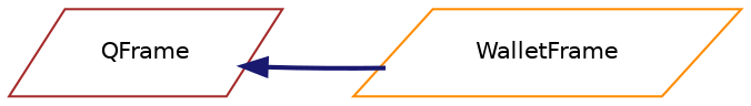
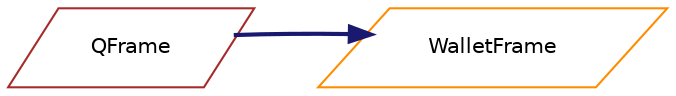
  digraph {
    rankdir=LR
    node [fillcolor=white fontname=Helvetica fontsize=10 shape=parallelogram style=filled]
    n1 [color=brown height=0.2 label=QFrame width=0.4]
    n2 [color=darkorange height=0.2 label=WalletFrame width=0.4]
-   n1 -> n2 [color=midnightblue dir=back fontname=Helvetica fontsize=10 labelfontname=Helvetica labelfontsize=10 style=bold]
+   n2 -> n1 [color=midnightblue dir=back fontname=Helvetica fontsize=10 labelfontname=Helvetica labelfontsize=10 style=bold]
  }
